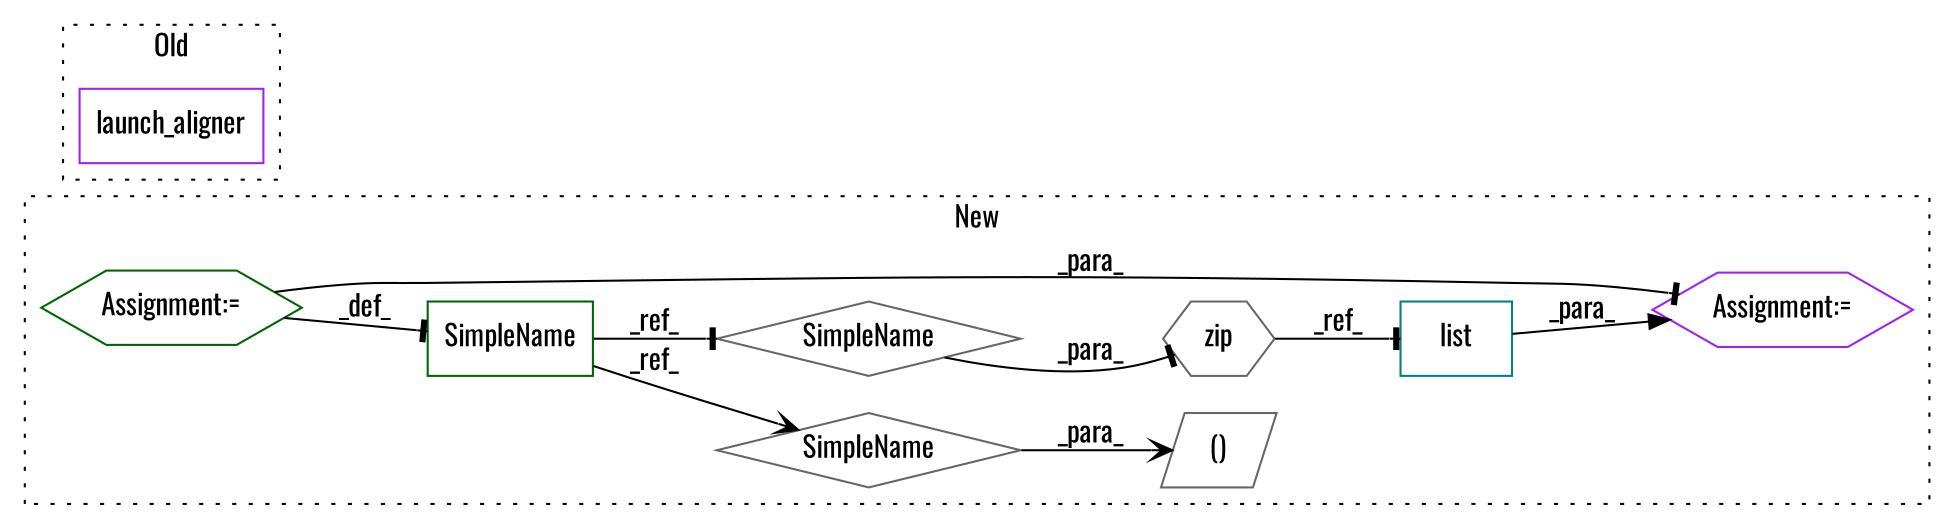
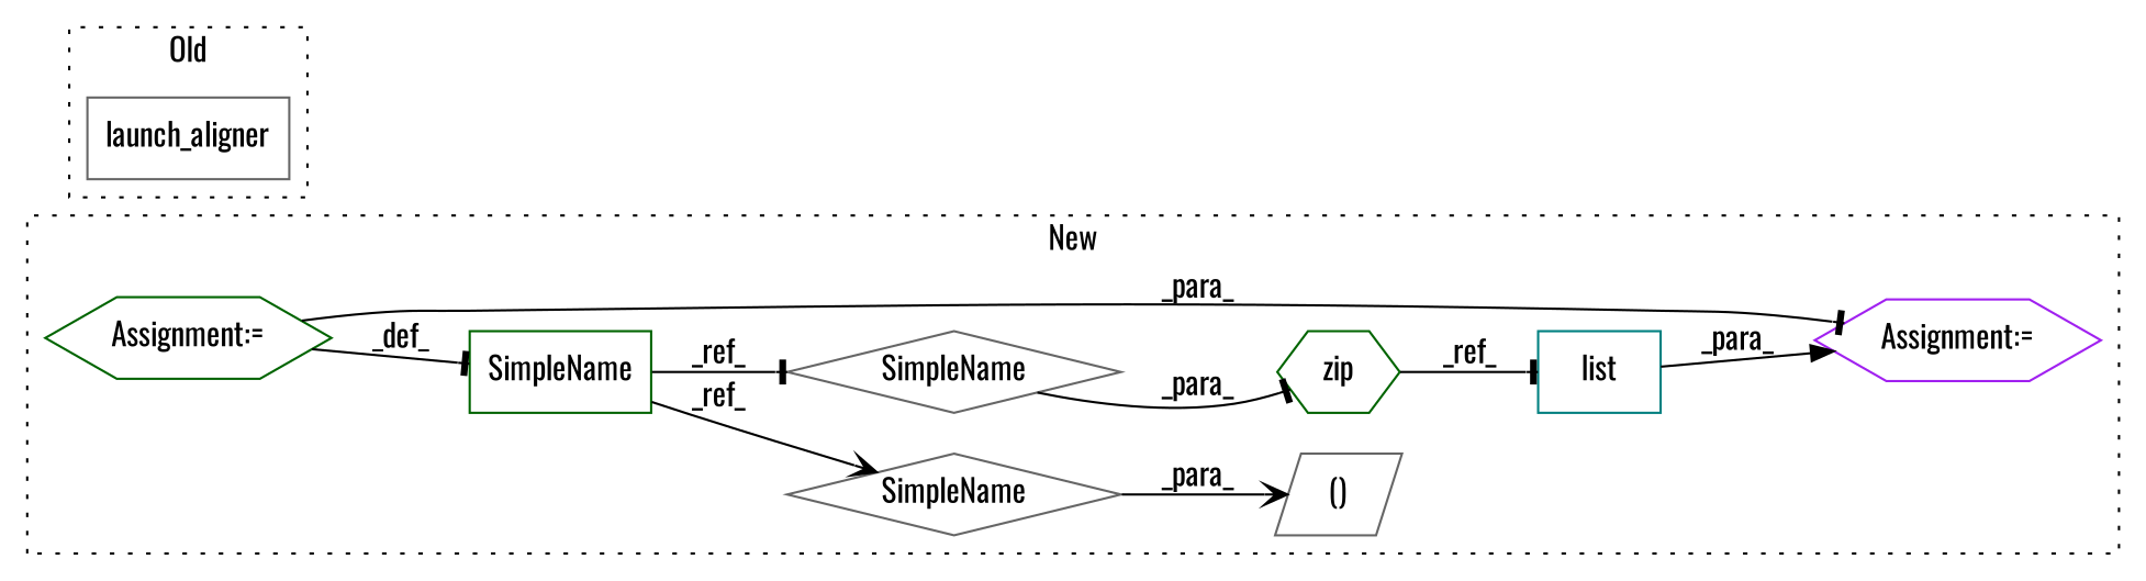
  digraph {
    fontname=Oswald
    rankdir=LR
    node [a=32 color=gray40 fontname=Oswald l=13 s=7934 shape=box]
    edge [arrowhead=tee fontname=Oswald]
    n1 [color=teal l="14,-3" label=list s="8312,8473"]
-   n2 [l="4,1" label=zip s="8423,8457" shape=hexagon]
+   n2 [color=darkgreen l="4,1" label=zip s="8423,8457" shape=hexagon]
    n3 [a=42 color=darkgreen label=SimpleName]
    n4 [a=106 l=58 label="()" s=8162 shape=parallelogram]
    n5 [a=7 color=darkgreen label="Assignment:=" shape=hexagon]
    n6 [a=7 color=purple l=1 label="Assignment:=" s=8311 shape=hexagon]
    n7 [a=42 label=SimpleName s=8162 shape=diamond]
    n8 [a=42 label=SimpleName s=8427 shape=diamond]
-   n9 [color=purple l=16 label=launch_aligner s=6903]
+   n9 [l=16 label=launch_aligner s=6903]
    subgraph cluster_1 {
      label=New
      style=dotted
      n1
      n2
      n3
      n4
      n5
      n6
      n7
      n8
    }
    subgraph cluster_2 {
      label=Old
      style=dotted
      n9
    }
    n1 -> n6 [arrowhead=normal label=_para_]
    n2 -> n1 [label=_ref_]
    n3 -> n7 [arrowhead=vee label=_ref_]
    n3 -> n8 [label=_ref_]
    n5 -> n3 [label=_def_]
    n5 -> n6 [label=_para_]
    n7 -> n4 [arrowhead=vee label=_para_]
    n8 -> n2 [label=_para_]
  }
